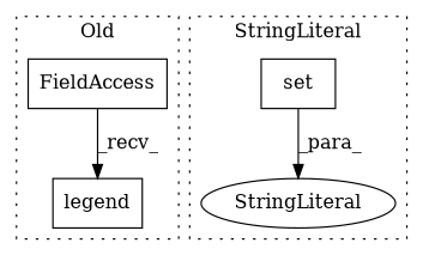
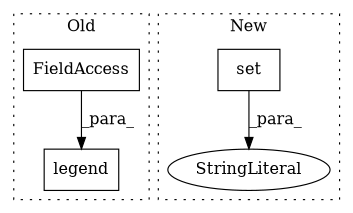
  digraph {
    node [a=32 shape=box]
    n1 [l=8 label=legend s=1638]
    n2 [a=22 l=10 label=FieldAccess s=1620]
    n3 [l="4,1" label=set s="1264,1283"]
    n4 [a=45 l=15 label=StringLiteral s=1268 shape=ellipse]
    subgraph cluster_1 {
      label=Old
      style=dotted
      n1
      n2
    }
    subgraph cluster_2 {
-     label=StringLiteral
+     label=New
      style=dotted
      n3
      n4
    }
-   n2 -> n1 [label=_recv_]
+   n2 -> n1 [label=_para_]
    n3 -> n4 [label=_para_]
  }
